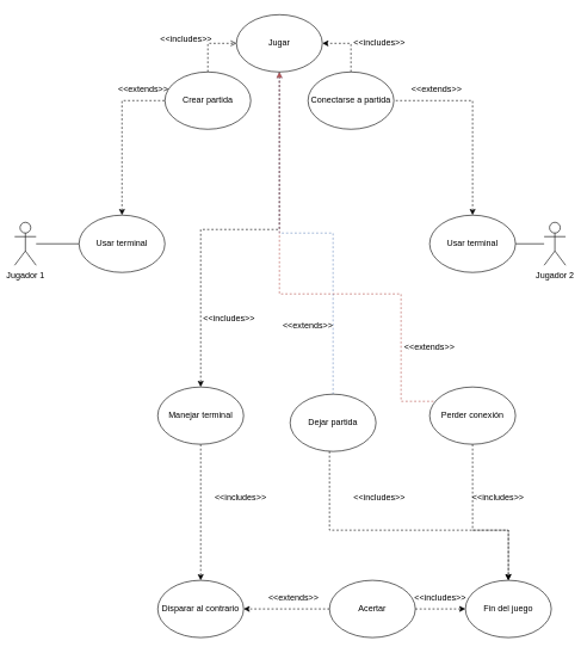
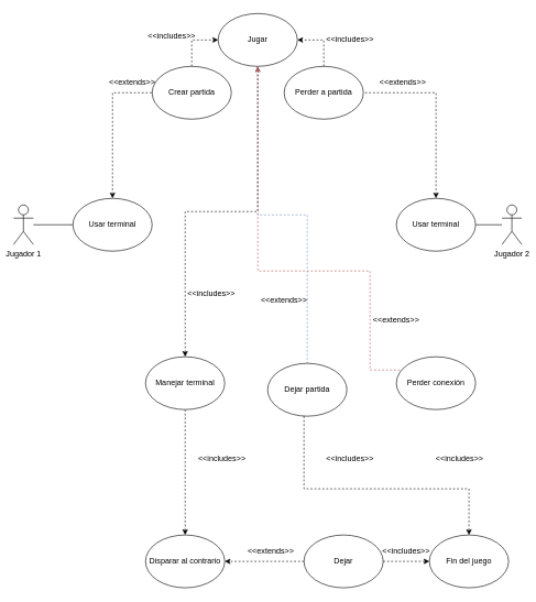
  <mxCell id="0" />
  <mxCell id="1" parent="0" />
  <mxCell id="2" style="edgeStyle=orthogonalEdgeStyle;rounded=0;orthogonalLoop=1;jettySize=auto;html=1;endArrow=none;endFill=0;" edge="1" parent="1" source="3" target="7"><mxGeometry relative="1" as="geometry" /></mxCell>
  <mxCell id="3" value="Jugador 1" style="shape=umlActor;verticalLabelPosition=bottom;verticalAlign=top;html=1;outlineConnect=0;" vertex="1" parent="1"><mxGeometry x="20" y="310" width="30" height="60" as="geometry" /></mxCell>
  <mxCell id="4" style="edgeStyle=orthogonalEdgeStyle;rounded=0;orthogonalLoop=1;jettySize=auto;html=1;endArrow=none;endFill=0;" edge="1" parent="1" source="5" target="9"><mxGeometry relative="1" as="geometry" /></mxCell>
  <mxCell id="5" value="Jugador 2" style="shape=umlActor;verticalLabelPosition=bottom;verticalAlign=top;html=1;outlineConnect=0;" vertex="1" parent="1"><mxGeometry x="760" y="310" width="30" height="60" as="geometry" /></mxCell>
  <mxCell id="6" style="edgeStyle=orthogonalEdgeStyle;rounded=0;orthogonalLoop=1;jettySize=auto;html=1;entryX=0;entryY=0.5;entryDx=0;entryDy=0;endArrow=none;endFill=0;dashed=1;startArrow=classic;startFill=1;" edge="1" parent="1" source="7" target="11"><mxGeometry relative="1" as="geometry" /></mxCell>
  <mxCell id="7" value="Usar terminal" style="ellipse;whiteSpace=wrap;html=1;" vertex="1" parent="1"><mxGeometry x="110" y="300" width="120" height="80" as="geometry" /></mxCell>
  <mxCell id="8" style="edgeStyle=orthogonalEdgeStyle;rounded=0;orthogonalLoop=1;jettySize=auto;html=1;entryX=1;entryY=0.5;entryDx=0;entryDy=0;endArrow=none;endFill=0;dashed=1;startArrow=classic;startFill=1;exitX=0.5;exitY=0;exitDx=0;exitDy=0;" edge="1" parent="1" source="9" target="13"><mxGeometry relative="1" as="geometry" /></mxCell>
  <mxCell id="9" value="Usar terminal" style="ellipse;whiteSpace=wrap;html=1;" vertex="1" parent="1"><mxGeometry x="600" y="300" width="120" height="80" as="geometry" /></mxCell>
- <mxCell id="10" style="edgeStyle=orthogonalEdgeStyle;rounded=0;orthogonalLoop=1;jettySize=auto;html=1;entryX=0;entryY=0.5;entryDx=0;entryDy=0;endArrow=open;endFill=1;dashed=1;" edge="1" parent="1" source="11" target="17"><mxGeometry relative="1" as="geometry" /></mxCell>
+ <mxCell id="10" style="edgeStyle=orthogonalEdgeStyle;rounded=0;orthogonalLoop=1;jettySize=auto;html=1;entryX=0;entryY=0.5;entryDx=0;entryDy=0;endArrow=classic;endFill=1;dashed=1;" edge="1" parent="1" source="11" target="17"><mxGeometry relative="1" as="geometry" /></mxCell>
  <mxCell id="11" value="Crear partida" style="ellipse;whiteSpace=wrap;html=1;" vertex="1" parent="1"><mxGeometry x="230" y="100" width="120" height="80" as="geometry" /></mxCell>
  <mxCell id="12" style="edgeStyle=orthogonalEdgeStyle;rounded=0;orthogonalLoop=1;jettySize=auto;html=1;entryX=1;entryY=0.5;entryDx=0;entryDy=0;endArrow=classic;endFill=1;dashed=1;" edge="1" parent="1" source="13" target="17"><mxGeometry relative="1" as="geometry" /></mxCell>
- <mxCell id="13" value="Conectarse a partida" style="ellipse;whiteSpace=wrap;html=1;" vertex="1" parent="1"><mxGeometry x="430" y="100" width="120" height="80" as="geometry" /></mxCell>
+ <mxCell id="13" value="Perder a partida" style="ellipse;whiteSpace=wrap;html=1;" vertex="1" parent="1"><mxGeometry x="430" y="100" width="120" height="80" as="geometry" /></mxCell>
  <mxCell id="14" style="edgeStyle=orthogonalEdgeStyle;rounded=0;orthogonalLoop=1;jettySize=auto;html=1;dashed=1;" edge="1" parent="1" source="17" target="23"><mxGeometry relative="1" as="geometry" /></mxCell>
  <mxCell id="15" style="edgeStyle=orthogonalEdgeStyle;rounded=0;orthogonalLoop=1;jettySize=auto;html=1;entryX=0.5;entryY=0;entryDx=0;entryDy=0;dashed=1;endArrow=none;endFill=0;startArrow=classic;startFill=1;fillColor=#dae8fc;strokeColor=#6c8ebf;" edge="1" parent="1" source="17" target="34"><mxGeometry relative="1" as="geometry" /></mxCell>
  <mxCell id="16" style="edgeStyle=orthogonalEdgeStyle;rounded=0;orthogonalLoop=1;jettySize=auto;html=1;exitX=0.5;exitY=1;exitDx=0;exitDy=0;dashed=1;endArrow=none;endFill=0;startArrow=classic;startFill=1;fillColor=#f8cecc;strokeColor=#b85450;" edge="1" parent="1" source="17" target="36"><mxGeometry relative="1" as="geometry"><Array as="points"><mxPoint x="390" y="410" /><mxPoint x="560" y="410" /><mxPoint x="560" y="560" /></Array></mxGeometry></mxCell>
  <mxCell id="17" value="Jugar" style="ellipse;whiteSpace=wrap;html=1;" vertex="1" parent="1"><mxGeometry x="330" y="20" width="120" height="80" as="geometry" /></mxCell>
  <mxCell id="18" value="&amp;lt;&amp;lt;includes&amp;gt;&amp;gt;" style="text;html=1;strokeColor=none;fillColor=none;align=center;verticalAlign=middle;whiteSpace=wrap;rounded=0;" vertex="1" parent="1"><mxGeometry x="230" y="40" width="60" height="30" as="geometry" /></mxCell>
  <mxCell id="19" value="&amp;lt;&amp;lt;includes&amp;gt;&amp;gt;" style="text;html=1;strokeColor=none;fillColor=none;align=center;verticalAlign=middle;whiteSpace=wrap;rounded=0;" vertex="1" parent="1"><mxGeometry x="500" y="45" width="60" height="30" as="geometry" /></mxCell>
  <mxCell id="20" value="&amp;lt;&amp;lt;extends&amp;gt;&amp;gt;" style="text;html=1;strokeColor=none;fillColor=none;align=center;verticalAlign=middle;whiteSpace=wrap;rounded=0;" vertex="1" parent="1"><mxGeometry x="170" y="110" width="60" height="30" as="geometry" /></mxCell>
  <mxCell id="21" value="&amp;lt;&amp;lt;extends&amp;gt;&amp;gt;" style="text;html=1;strokeColor=none;fillColor=none;align=center;verticalAlign=middle;whiteSpace=wrap;rounded=0;" vertex="1" parent="1"><mxGeometry x="580" y="110" width="60" height="30" as="geometry" /></mxCell>
  <mxCell id="22" style="edgeStyle=orthogonalEdgeStyle;rounded=0;orthogonalLoop=1;jettySize=auto;html=1;entryX=0.5;entryY=0;entryDx=0;entryDy=0;dashed=1;" edge="1" parent="1" source="23" target="24"><mxGeometry relative="1" as="geometry" /></mxCell>
  <mxCell id="23" value="Manejar terminal" style="ellipse;whiteSpace=wrap;html=1;" vertex="1" parent="1"><mxGeometry x="220" y="540" width="120" height="80" as="geometry" /></mxCell>
  <mxCell id="24" value="Disparar al contrario" style="ellipse;whiteSpace=wrap;html=1;" vertex="1" parent="1"><mxGeometry x="220" y="810" width="120" height="80" as="geometry" /></mxCell>
  <mxCell id="25" value="&amp;lt;&amp;lt;includes&amp;gt;&amp;gt;" style="text;html=1;strokeColor=none;fillColor=none;align=center;verticalAlign=middle;whiteSpace=wrap;rounded=0;" vertex="1" parent="1"><mxGeometry x="290" y="430" width="60" height="30" as="geometry" /></mxCell>
  <mxCell id="26" value="&amp;lt;&amp;lt;includes&amp;gt;&amp;gt;" style="text;html=1;strokeColor=none;fillColor=none;align=center;verticalAlign=middle;whiteSpace=wrap;rounded=0;" vertex="1" parent="1"><mxGeometry x="306" y="680" width="60" height="30" as="geometry" /></mxCell>
  <mxCell id="27" style="edgeStyle=orthogonalEdgeStyle;rounded=0;orthogonalLoop=1;jettySize=auto;html=1;entryX=0;entryY=0.5;entryDx=0;entryDy=0;dashed=1;" edge="1" parent="1" source="29" target="30"><mxGeometry relative="1" as="geometry" /></mxCell>
  <mxCell id="28" style="edgeStyle=orthogonalEdgeStyle;rounded=0;orthogonalLoop=1;jettySize=auto;html=1;entryX=1;entryY=0.5;entryDx=0;entryDy=0;dashed=1;" edge="1" parent="1" source="29" target="24"><mxGeometry relative="1" as="geometry" /></mxCell>
- <mxCell id="29" value="Acertar" style="ellipse;whiteSpace=wrap;html=1;" vertex="1" parent="1"><mxGeometry x="460" y="810" width="120" height="80" as="geometry" /></mxCell>
+ <mxCell id="29" value="Dejar" style="ellipse;whiteSpace=wrap;html=1;" vertex="1" parent="1"><mxGeometry x="460" y="810" width="120" height="80" as="geometry" /></mxCell>
  <mxCell id="30" value="Fin del juego" style="ellipse;whiteSpace=wrap;html=1;" vertex="1" parent="1"><mxGeometry x="650" y="810" width="120" height="80" as="geometry" /></mxCell>
  <mxCell id="31" value="&amp;lt;&amp;lt;includes&amp;gt;&amp;gt;" style="text;html=1;strokeColor=none;fillColor=none;align=center;verticalAlign=middle;whiteSpace=wrap;rounded=0;" vertex="1" parent="1"><mxGeometry x="585" y="820" width="60" height="30" as="geometry" /></mxCell>
  <mxCell id="32" value="&amp;lt;&amp;lt;extends&amp;gt;&amp;gt;" style="text;html=1;strokeColor=none;fillColor=none;align=center;verticalAlign=middle;whiteSpace=wrap;rounded=0;" vertex="1" parent="1"><mxGeometry x="380" y="820" width="60" height="30" as="geometry" /></mxCell>
  <mxCell id="33" style="edgeStyle=orthogonalEdgeStyle;rounded=0;orthogonalLoop=1;jettySize=auto;html=1;dashed=1;" edge="1" parent="1" source="34" target="30"><mxGeometry relative="1" as="geometry"><Array as="points"><mxPoint x="460" y="740" /><mxPoint x="710" y="740" /></Array></mxGeometry></mxCell>
  <mxCell id="34" value="Dejar partida" style="ellipse;whiteSpace=wrap;html=1;" vertex="1" parent="1"><mxGeometry x="405" y="550" width="120" height="80" as="geometry" /></mxCell>
- <mxCell id="35" style="edgeStyle=orthogonalEdgeStyle;rounded=0;orthogonalLoop=1;jettySize=auto;html=1;entryX=0.5;entryY=0;entryDx=0;entryDy=0;dashed=1;" edge="1" parent="1" source="36" target="30"><mxGeometry relative="1" as="geometry"><Array as="points"><mxPoint x="660" y="740" /><mxPoint x="710" y="740" /></Array></mxGeometry></mxCell>
  <mxCell id="36" value="Perder conexión" style="ellipse;whiteSpace=wrap;html=1;" vertex="1" parent="1"><mxGeometry x="600" y="540" width="120" height="80" as="geometry" /></mxCell>
  <mxCell id="37" value="&amp;lt;&amp;lt;extends&amp;gt;&amp;gt;" style="text;html=1;strokeColor=none;fillColor=none;align=center;verticalAlign=middle;whiteSpace=wrap;rounded=0;" vertex="1" parent="1"><mxGeometry x="400" y="440" width="60" height="30" as="geometry" /></mxCell>
  <mxCell id="38" value="&amp;lt;&amp;lt;extends&amp;gt;&amp;gt;" style="text;html=1;strokeColor=none;fillColor=none;align=center;verticalAlign=middle;whiteSpace=wrap;rounded=0;" vertex="1" parent="1"><mxGeometry x="570" y="470" width="60" height="30" as="geometry" /></mxCell>
  <mxCell id="39" value="&amp;lt;&amp;lt;includes&amp;gt;&amp;gt;" style="text;html=1;strokeColor=none;fillColor=none;align=center;verticalAlign=middle;whiteSpace=wrap;rounded=0;" vertex="1" parent="1"><mxGeometry x="500" y="680" width="60" height="30" as="geometry" /></mxCell>
  <mxCell id="40" value="&amp;lt;&amp;lt;includes&amp;gt;&amp;gt;" style="text;html=1;strokeColor=none;fillColor=none;align=center;verticalAlign=middle;whiteSpace=wrap;rounded=0;" vertex="1" parent="1"><mxGeometry x="666" y="680" width="60" height="30" as="geometry" /></mxCell>
